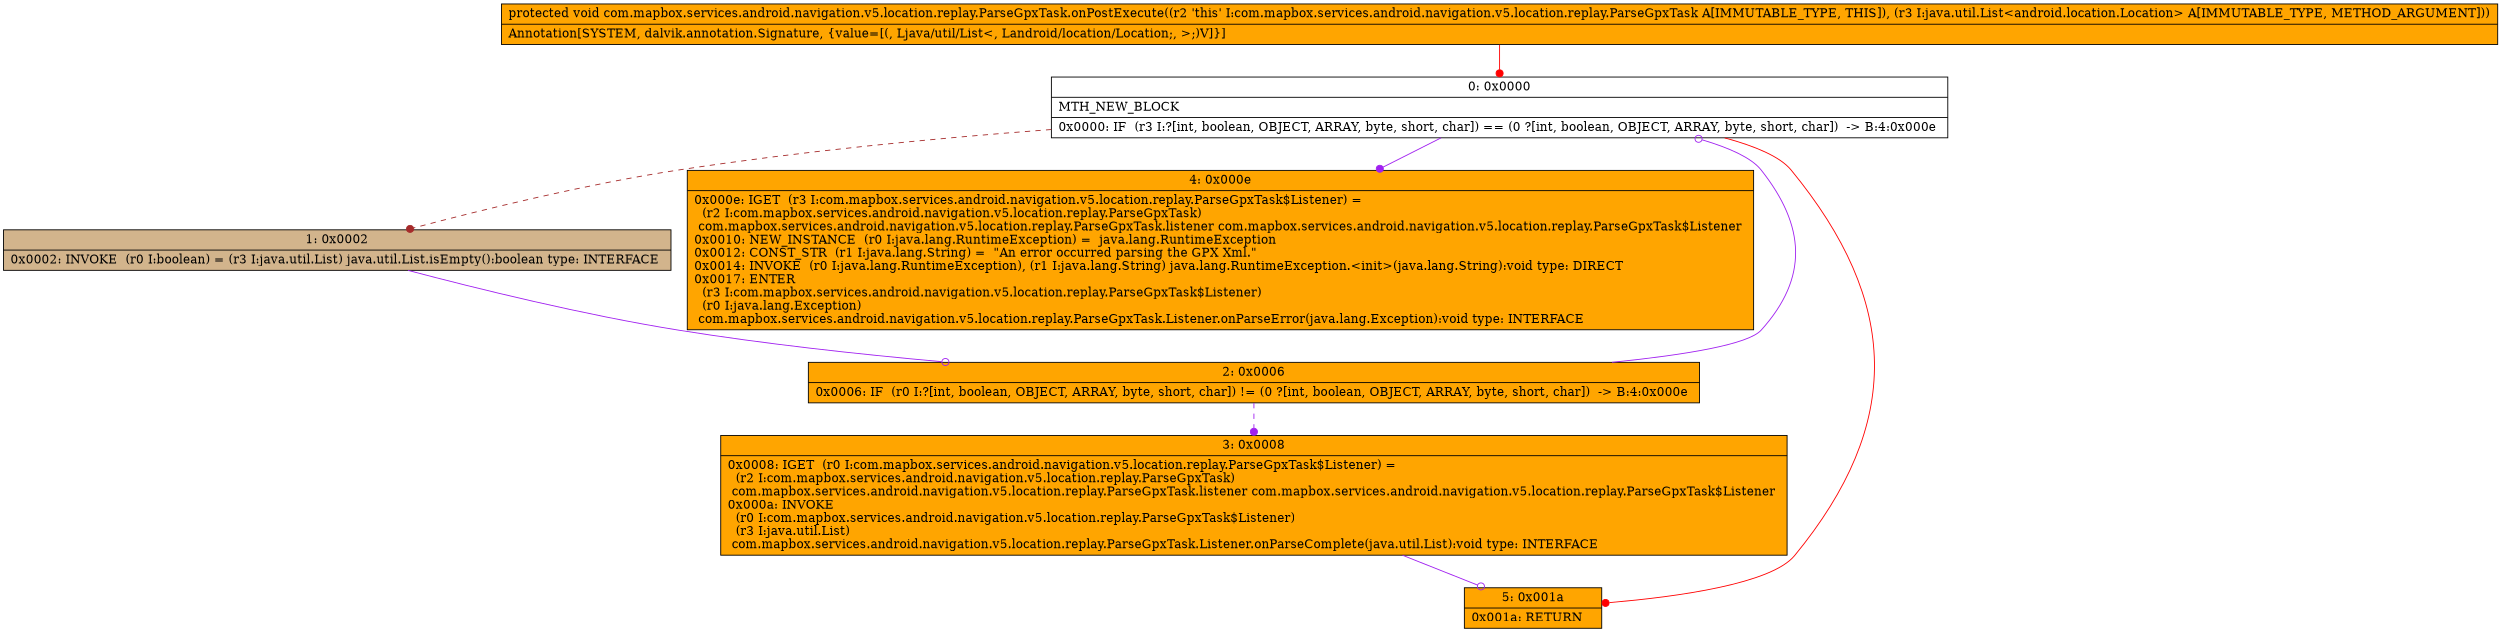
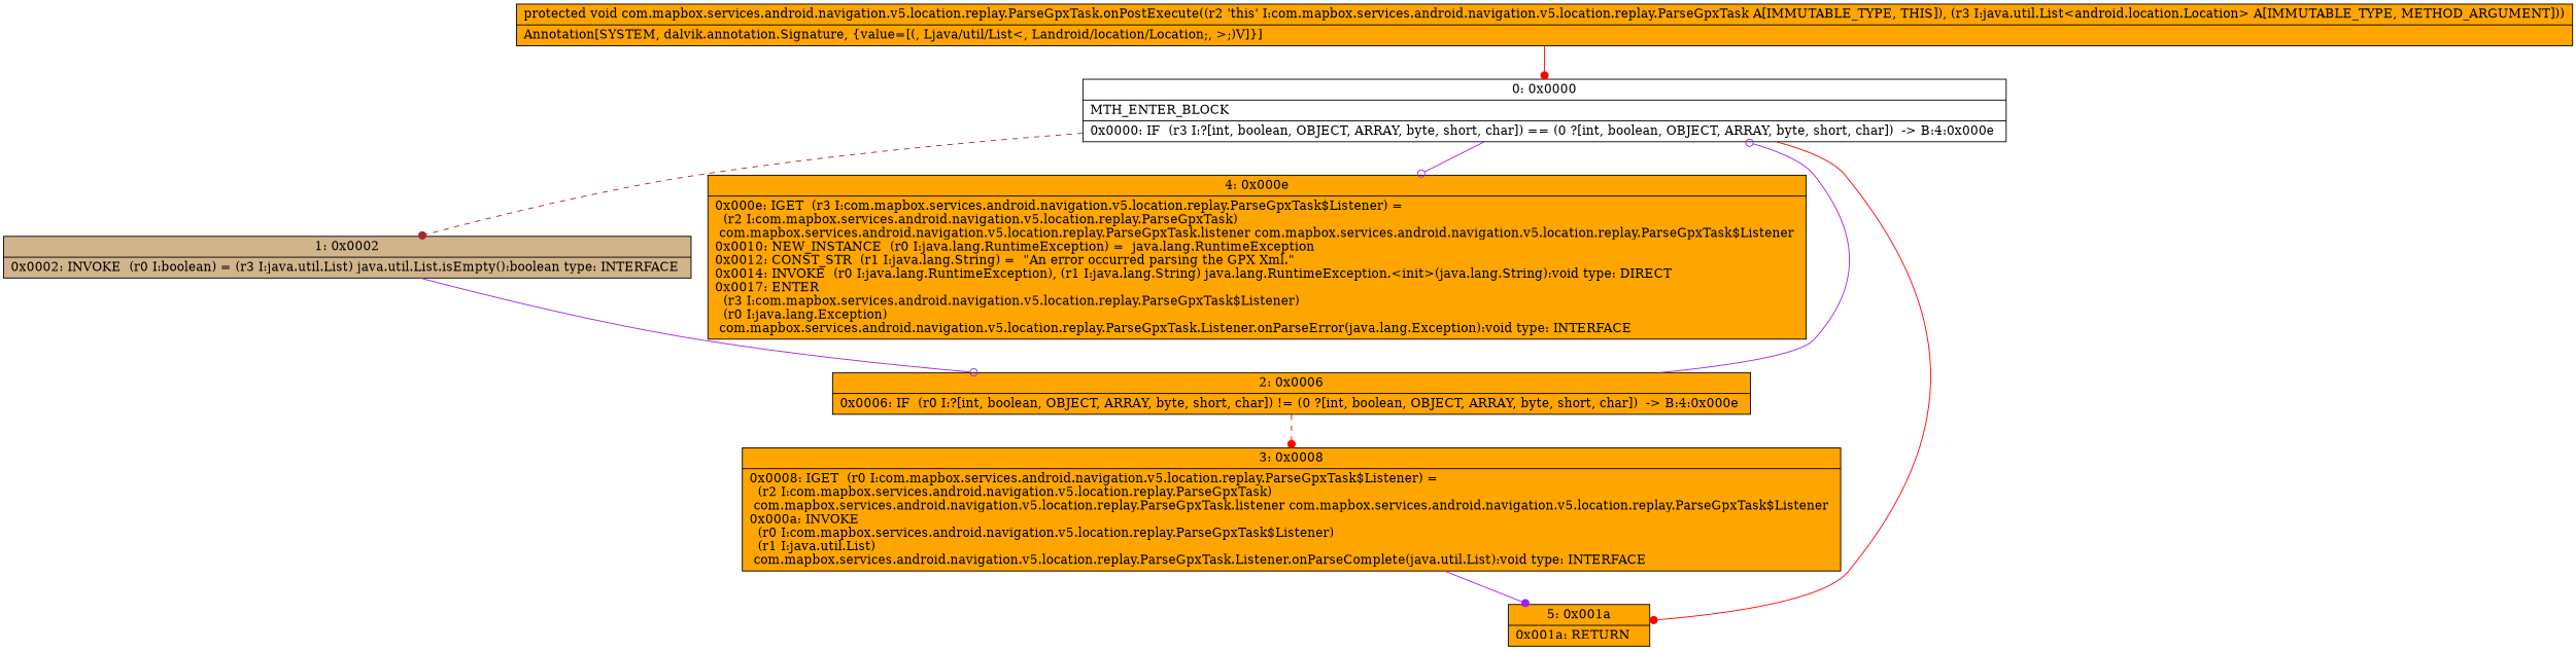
  digraph {
    node [fillcolor=orange shape=record style=filled]
    edge [arrowhead=dot color=purple]
-   n1 [fillcolor=white label="{0\:\ 0x0000|MTH_NEW_BLOCK\l|0x0000: IF  (r3 I:?[int, boolean, OBJECT, ARRAY, byte, short, char]) == (0 ?[int, boolean, OBJECT, ARRAY, byte, short, char])  \-\> B:4:0x000e \l}"]
+   n1 [fillcolor=white label="{0\:\ 0x0000|MTH_ENTER_BLOCK\l|0x0000: IF  (r3 I:?[int, boolean, OBJECT, ARRAY, byte, short, char]) == (0 ?[int, boolean, OBJECT, ARRAY, byte, short, char])  \-\> B:4:0x000e \l}"]
    n2 [fillcolor=tan label="{1\:\ 0x0002|0x0002: INVOKE  (r0 I:boolean) = (r3 I:java.util.List) java.util.List.isEmpty():boolean type: INTERFACE \l}"]
    n3 [label="{4\:\ 0x000e|0x000e: IGET  (r3 I:com.mapbox.services.android.navigation.v5.location.replay.ParseGpxTask$Listener) = \l  (r2 I:com.mapbox.services.android.navigation.v5.location.replay.ParseGpxTask)\l com.mapbox.services.android.navigation.v5.location.replay.ParseGpxTask.listener com.mapbox.services.android.navigation.v5.location.replay.ParseGpxTask$Listener \l0x0010: NEW_INSTANCE  (r0 I:java.lang.RuntimeException) =  java.lang.RuntimeException \l0x0012: CONST_STR  (r1 I:java.lang.String) =  \"An error occurred parsing the GPX Xml.\" \l0x0014: INVOKE  (r0 I:java.lang.RuntimeException), (r1 I:java.lang.String) java.lang.RuntimeException.\<init\>(java.lang.String):void type: DIRECT \l0x0017: ENTER  \l  (r3 I:com.mapbox.services.android.navigation.v5.location.replay.ParseGpxTask$Listener)\l  (r0 I:java.lang.Exception)\l com.mapbox.services.android.navigation.v5.location.replay.ParseGpxTask.Listener.onParseError(java.lang.Exception):void type: INTERFACE \l}"]
    n4 [label="{5\:\ 0x001a|0x001a: RETURN   \l}"]
    n5 [label="{2\:\ 0x0006|0x0006: IF  (r0 I:?[int, boolean, OBJECT, ARRAY, byte, short, char]) != (0 ?[int, boolean, OBJECT, ARRAY, byte, short, char])  \-\> B:4:0x000e \l}"]
-   n6 [label="{3\:\ 0x0008|0x0008: IGET  (r0 I:com.mapbox.services.android.navigation.v5.location.replay.ParseGpxTask$Listener) = \l  (r2 I:com.mapbox.services.android.navigation.v5.location.replay.ParseGpxTask)\l com.mapbox.services.android.navigation.v5.location.replay.ParseGpxTask.listener com.mapbox.services.android.navigation.v5.location.replay.ParseGpxTask$Listener \l0x000a: INVOKE  \l  (r0 I:com.mapbox.services.android.navigation.v5.location.replay.ParseGpxTask$Listener)\l  (r3 I:java.util.List)\l com.mapbox.services.android.navigation.v5.location.replay.ParseGpxTask.Listener.onParseComplete(java.util.List):void type: INTERFACE \l}"]
+   n6 [label="{3\:\ 0x0008|0x0008: IGET  (r0 I:com.mapbox.services.android.navigation.v5.location.replay.ParseGpxTask$Listener) = \l  (r2 I:com.mapbox.services.android.navigation.v5.location.replay.ParseGpxTask)\l com.mapbox.services.android.navigation.v5.location.replay.ParseGpxTask.listener com.mapbox.services.android.navigation.v5.location.replay.ParseGpxTask$Listener \l0x000a: INVOKE  \l  (r0 I:com.mapbox.services.android.navigation.v5.location.replay.ParseGpxTask$Listener)\l  (r1 I:java.util.List)\l com.mapbox.services.android.navigation.v5.location.replay.ParseGpxTask.Listener.onParseComplete(java.util.List):void type: INTERFACE \l}"]
    n7 [label="{protected void com.mapbox.services.android.navigation.v5.location.replay.ParseGpxTask.onPostExecute((r2 'this' I:com.mapbox.services.android.navigation.v5.location.replay.ParseGpxTask A[IMMUTABLE_TYPE, THIS]), (r3 I:java.util.List\<android.location.Location\> A[IMMUTABLE_TYPE, METHOD_ARGUMENT]))  | Annotation[SYSTEM, dalvik.annotation.Signature, \{value=[(, Ljava\/util\/List\<, Landroid\/location\/Location;, \>;)V]\}]\l}"]
    n1 -> n2 [color=brown style=dashed]
-   n1 -> n3
+   n1 -> n3 [arrowhead=odot]
    n1 -> n4 [color=red]
    n2 -> n5 [arrowhead=odot]
    n5 -> n1 [arrowhead=odot]
-   n5 -> n6 [style=dashed]
-   n6 -> n4 [arrowhead=odot]
+   n5 -> n6 [color=red style=dashed]
+   n6 -> n4
    n7 -> n1 [color=red]
  }
